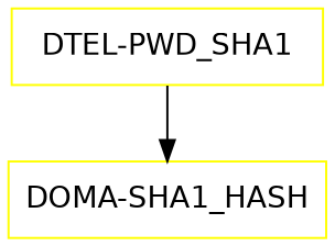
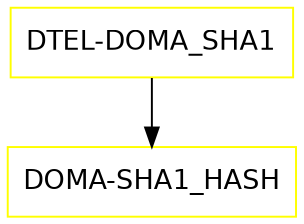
  digraph {
    fontname="DejaVu Sans"
    node [color=yellow shape=box fontname="DejaVu Sans"]
-   "DTEL-PWD_SHA1"
+   "DTEL-PWD_SHA1" [label="DTEL-DOMA_SHA1"]
    "DOMA-SHA1_HASH"
    "DTEL-PWD_SHA1" -> "DOMA-SHA1_HASH" [fontname="DejaVu Sans"]
  }
